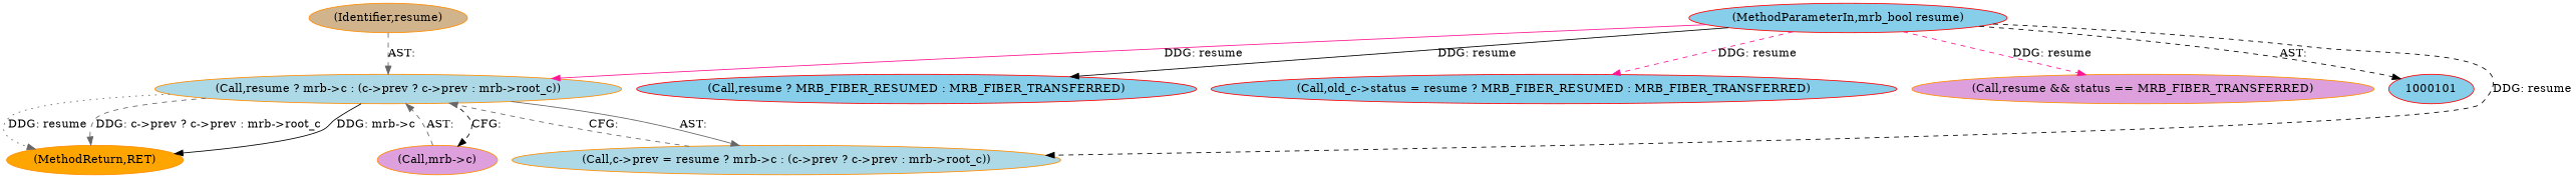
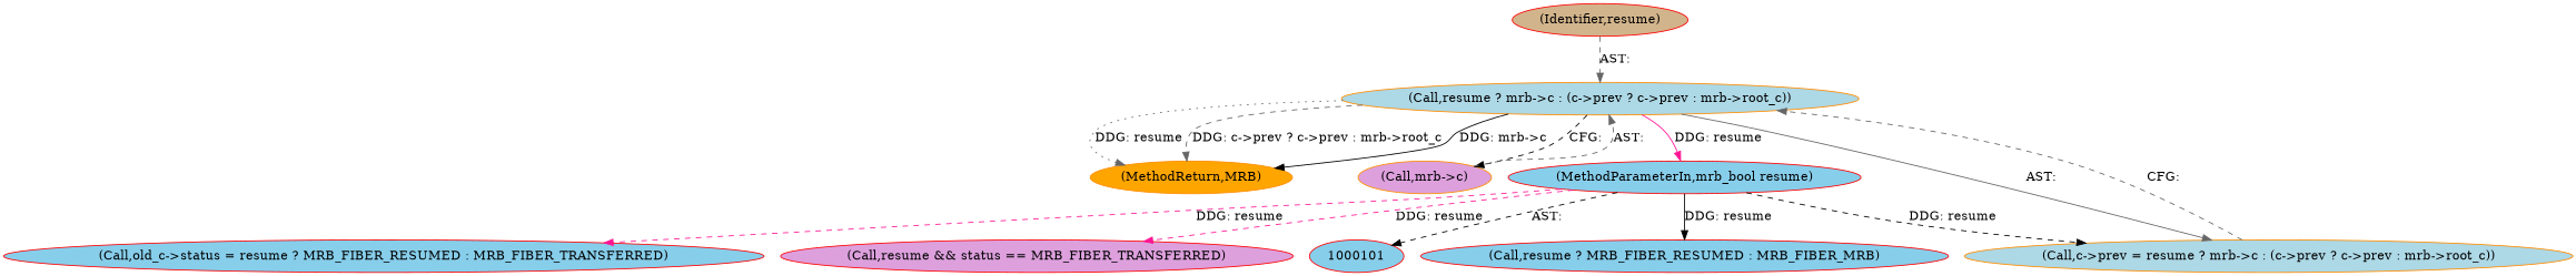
  digraph {
    node [color=darkorange fillcolor=skyblue style=filled]
    edge [color=gray40 style=dashed]
    n1 [fillcolor=lightblue label="(Call,resume ? mrb->c : (c->prev ? c->prev : mrb->root_c))"]
-   n2 [fillcolor=orange label="(MethodReturn,RET)"]
+   n2 [fillcolor=orange label="(MethodReturn,MRB)"]
    n3 [fillcolor=plum label="(Call,mrb->c)"]
    n4 [fillcolor=lightblue label="(Call,c->prev = resume ? mrb->c : (c->prev ? c->prev : mrb->root_c))"]
    n5 [color=red label="(MethodParameterIn,mrb_bool resume)"]
-   n6 [color=red label="(Call,resume ? MRB_FIBER_RESUMED : MRB_FIBER_TRANSFERRED)"]
+   n6 [color=red label="(Call,resume ? MRB_FIBER_RESUMED : MRB_FIBER_MRB)"]
    n7 [color=red label="(Call,old_c->status = resume ? MRB_FIBER_RESUMED : MRB_FIBER_TRANSFERRED)"]
-   n8 [fillcolor=plum label="(Call,resume && status == MRB_FIBER_TRANSFERRED)"]
+   n8 [color=red fillcolor=plum label="(Call,resume && status == MRB_FIBER_TRANSFERRED)"]
    1000101 [color=red]
-   n10 [fillcolor=tan label="(Identifier,resume)"]
+   n10 [color=red fillcolor=tan label="(Identifier,resume)"]
    n1 -> n2 [label="DDG: c->prev ? c->prev : mrb->root_c"]
    n1 -> n2 [color=black label="DDG: mrb->c" style=solid]
    n1 -> n2 [label="DDG: resume" style=dotted]
    n1 -> n3 [color=black label="CFG: "]
    n1 -> n4 [label="AST: " style=solid]
    n3 -> n1 [label="AST: "]
    n4 -> n1 [label="CFG: "]
-   n5 -> n1 [color=deeppink label="DDG: resume" style=solid]
+   n1 -> n5 [color=deeppink label="DDG: resume" style=solid]
    n5 -> n4 [color=black label="DDG: resume"]
    n5 -> n6 [color=black label="DDG: resume" style=solid]
    n5 -> n7 [color=deeppink label="DDG: resume"]
    n5 -> n8 [color=deeppink label="DDG: resume"]
    n5 -> 1000101 [color=black label="AST: "]
    n10 -> n1 [label="AST: "]
  }
